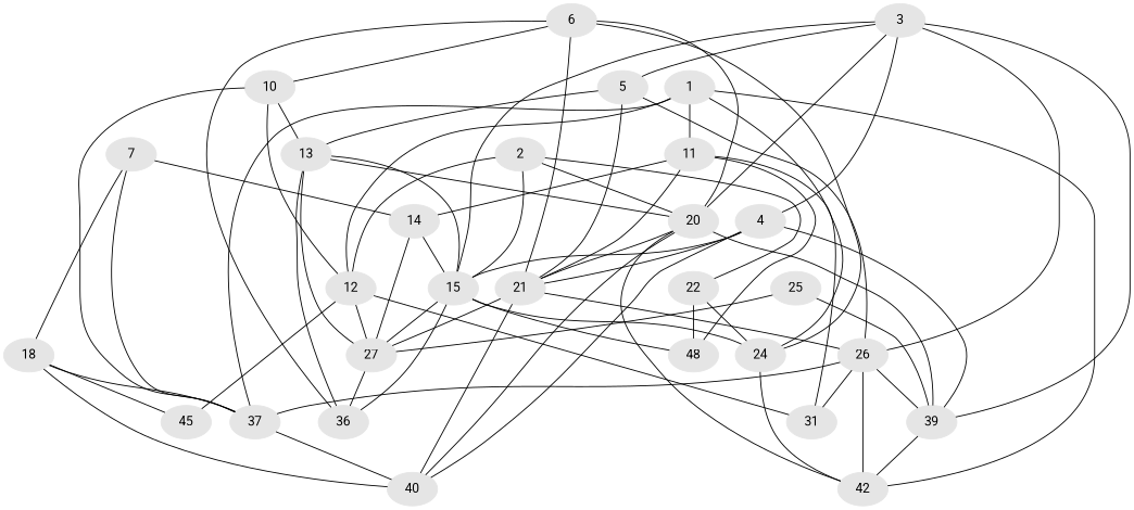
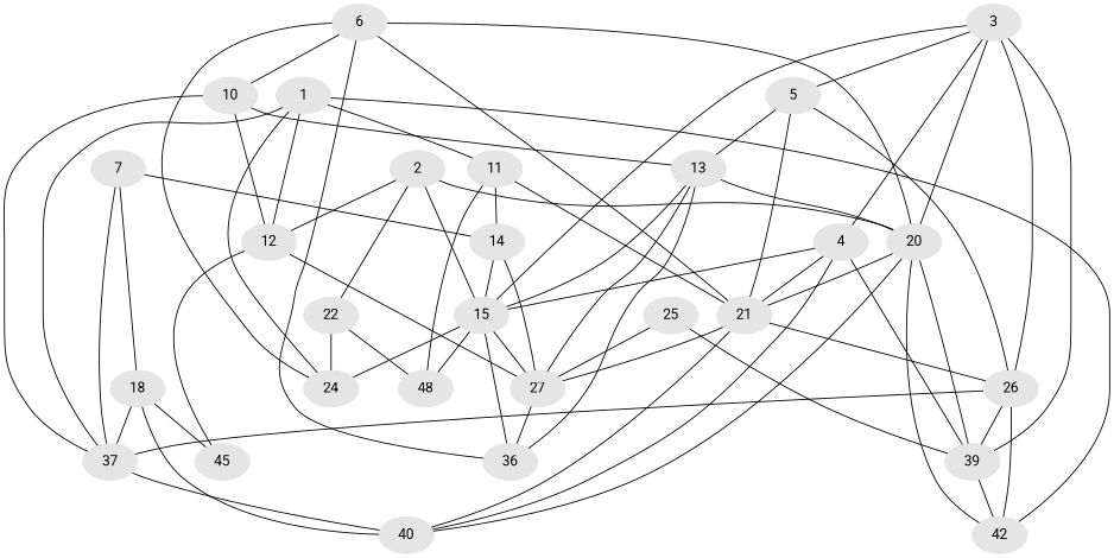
  graph {
    fontname=Roboto
    node [color=gray90 fontname=Roboto style=filled]
    edge [fontname=Roboto]
    1 [super="+19"]
    11 [super="+50"]
    12 [super="+43"]
    24 [super="+33"]
    37 [super="+47"]
    42 [super="+46"]
    21 [super="+32"]
    14 [super="+41"]
-   31
    48
    27 [super="+53"]
    45
    40 [super="+52"]
    2 [super="+30"]
    15 [super="+54"]
    20 [super="+29"]
    22 [super="+23"]
    36 [super="+38"]
    39 [super="+51"]
    3 [super="+9"]
    4 [super="+16"]
    5 [super="+17"]
    26 [super="+34"]
    13 [super="+28"]
    6 [super="+55"]
    10 [super="+49"]
    7
    18 [super="+35"]
    25
    1 -- 11
    1 -- 12
    1 -- 24
    1 -- 37
    1 -- 42
    11 -- 21
    11 -- 14
-   11 -- 31
    11 -- 48
-   12 -- 31
    12 -- 27 [weight=2]
    12 -- 45
-   24 -- 42
    37 -- 40 [weight=2]
    21 -- 27
    21 -- 40
    21 -- 26
    14 -- 27
    14 -- 15
    27 -- 36
    2 -- 12
    2 -- 15
    2 -- 20
    2 -- 22
    15 -- 24 [weight=2]
    15 -- 48
    15 -- 27
    15 -- 36
    20 -- 42
    20 -- 21
    20 -- 40 [weight=2]
    20 -- 39
    22 -- 24
    22 -- 48
    39 -- 42
    3 -- 15
    3 -- 20
    3 -- 39
    3 -- 4
    3 -- 5
    3 -- 26 [weight=2]
    4 -- 21
    4 -- 40
    4 -- 15
    4 -- 39
    5 -- 21
    5 -- 26
    5 -- 13 [weight=2]
    26 -- 37 [weight=2]
    26 -- 42
-   26 -- 31
    26 -- 39
    13 -- 27
    13 -- 15
    13 -- 20
    13 -- 36
    6 -- 24
    6 -- 21
    6 -- 20
    6 -- 36
    6 -- 10
    10 -- 12
    10 -- 37
    10 -- 13
    7 -- 37
    7 -- 14
    7 -- 18
    18 -- 37
    18 -- 45
    18 -- 40 [weight=2]
    25 -- 27
    25 -- 39
  }
